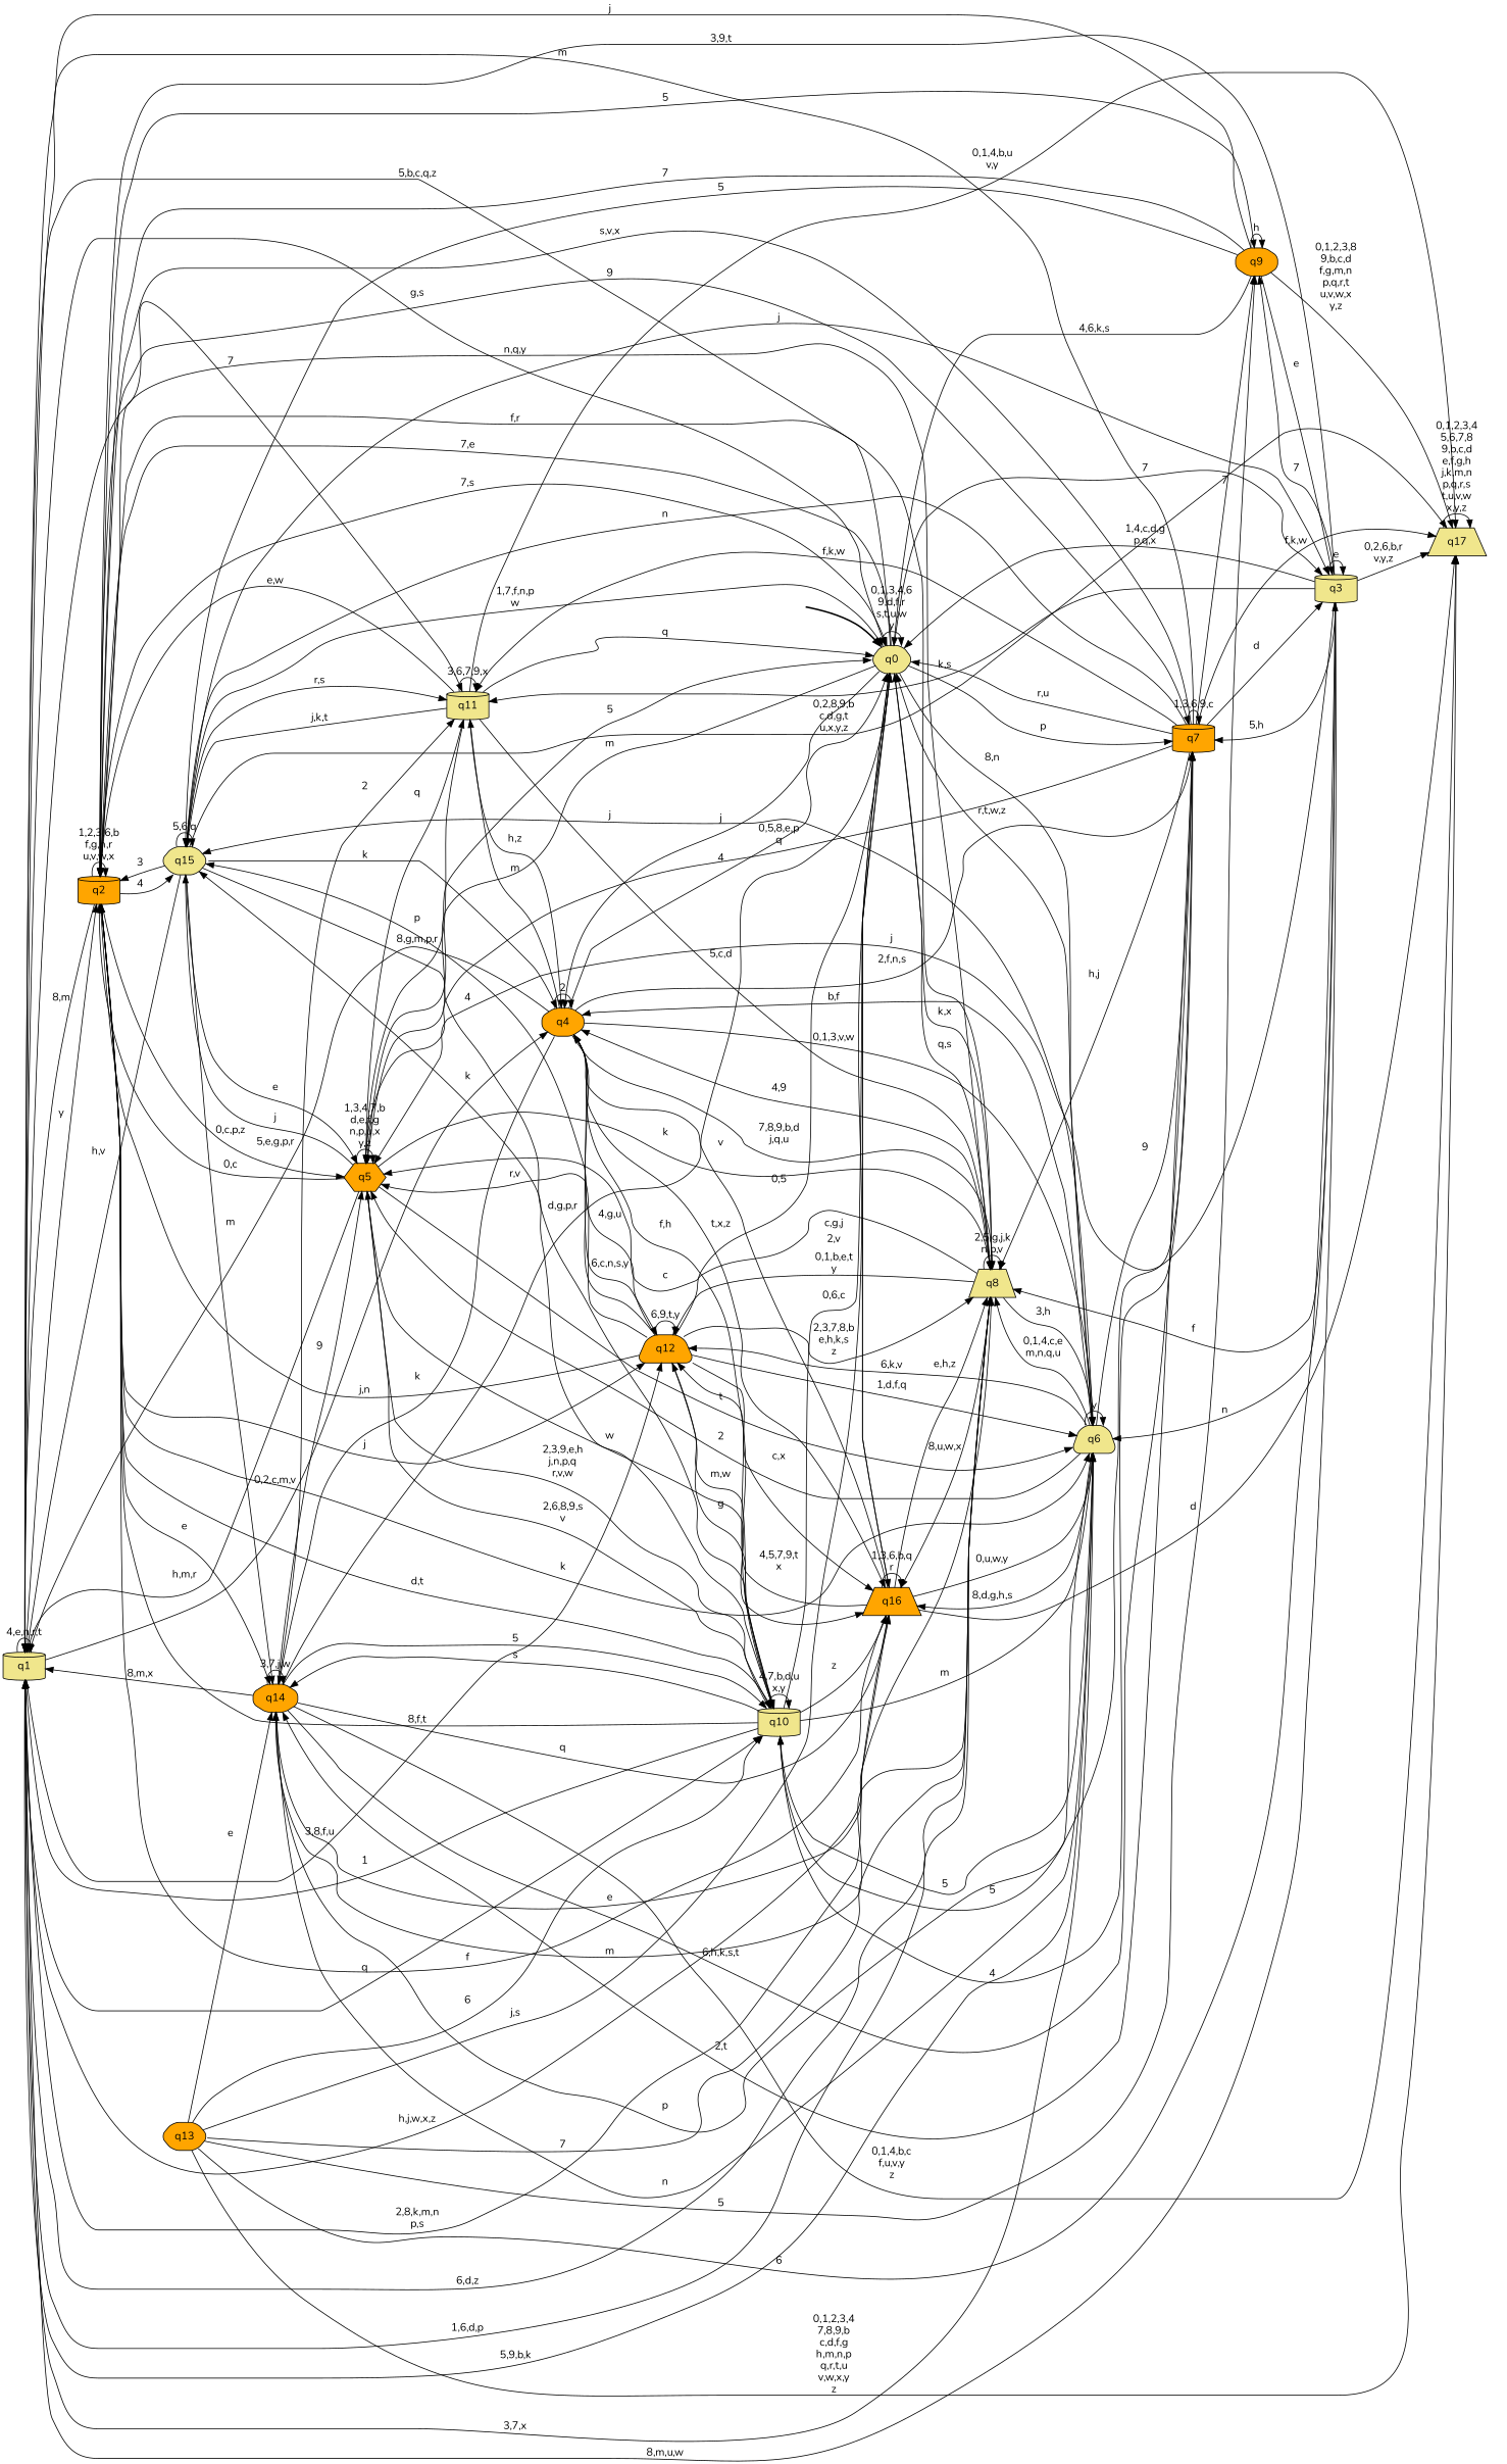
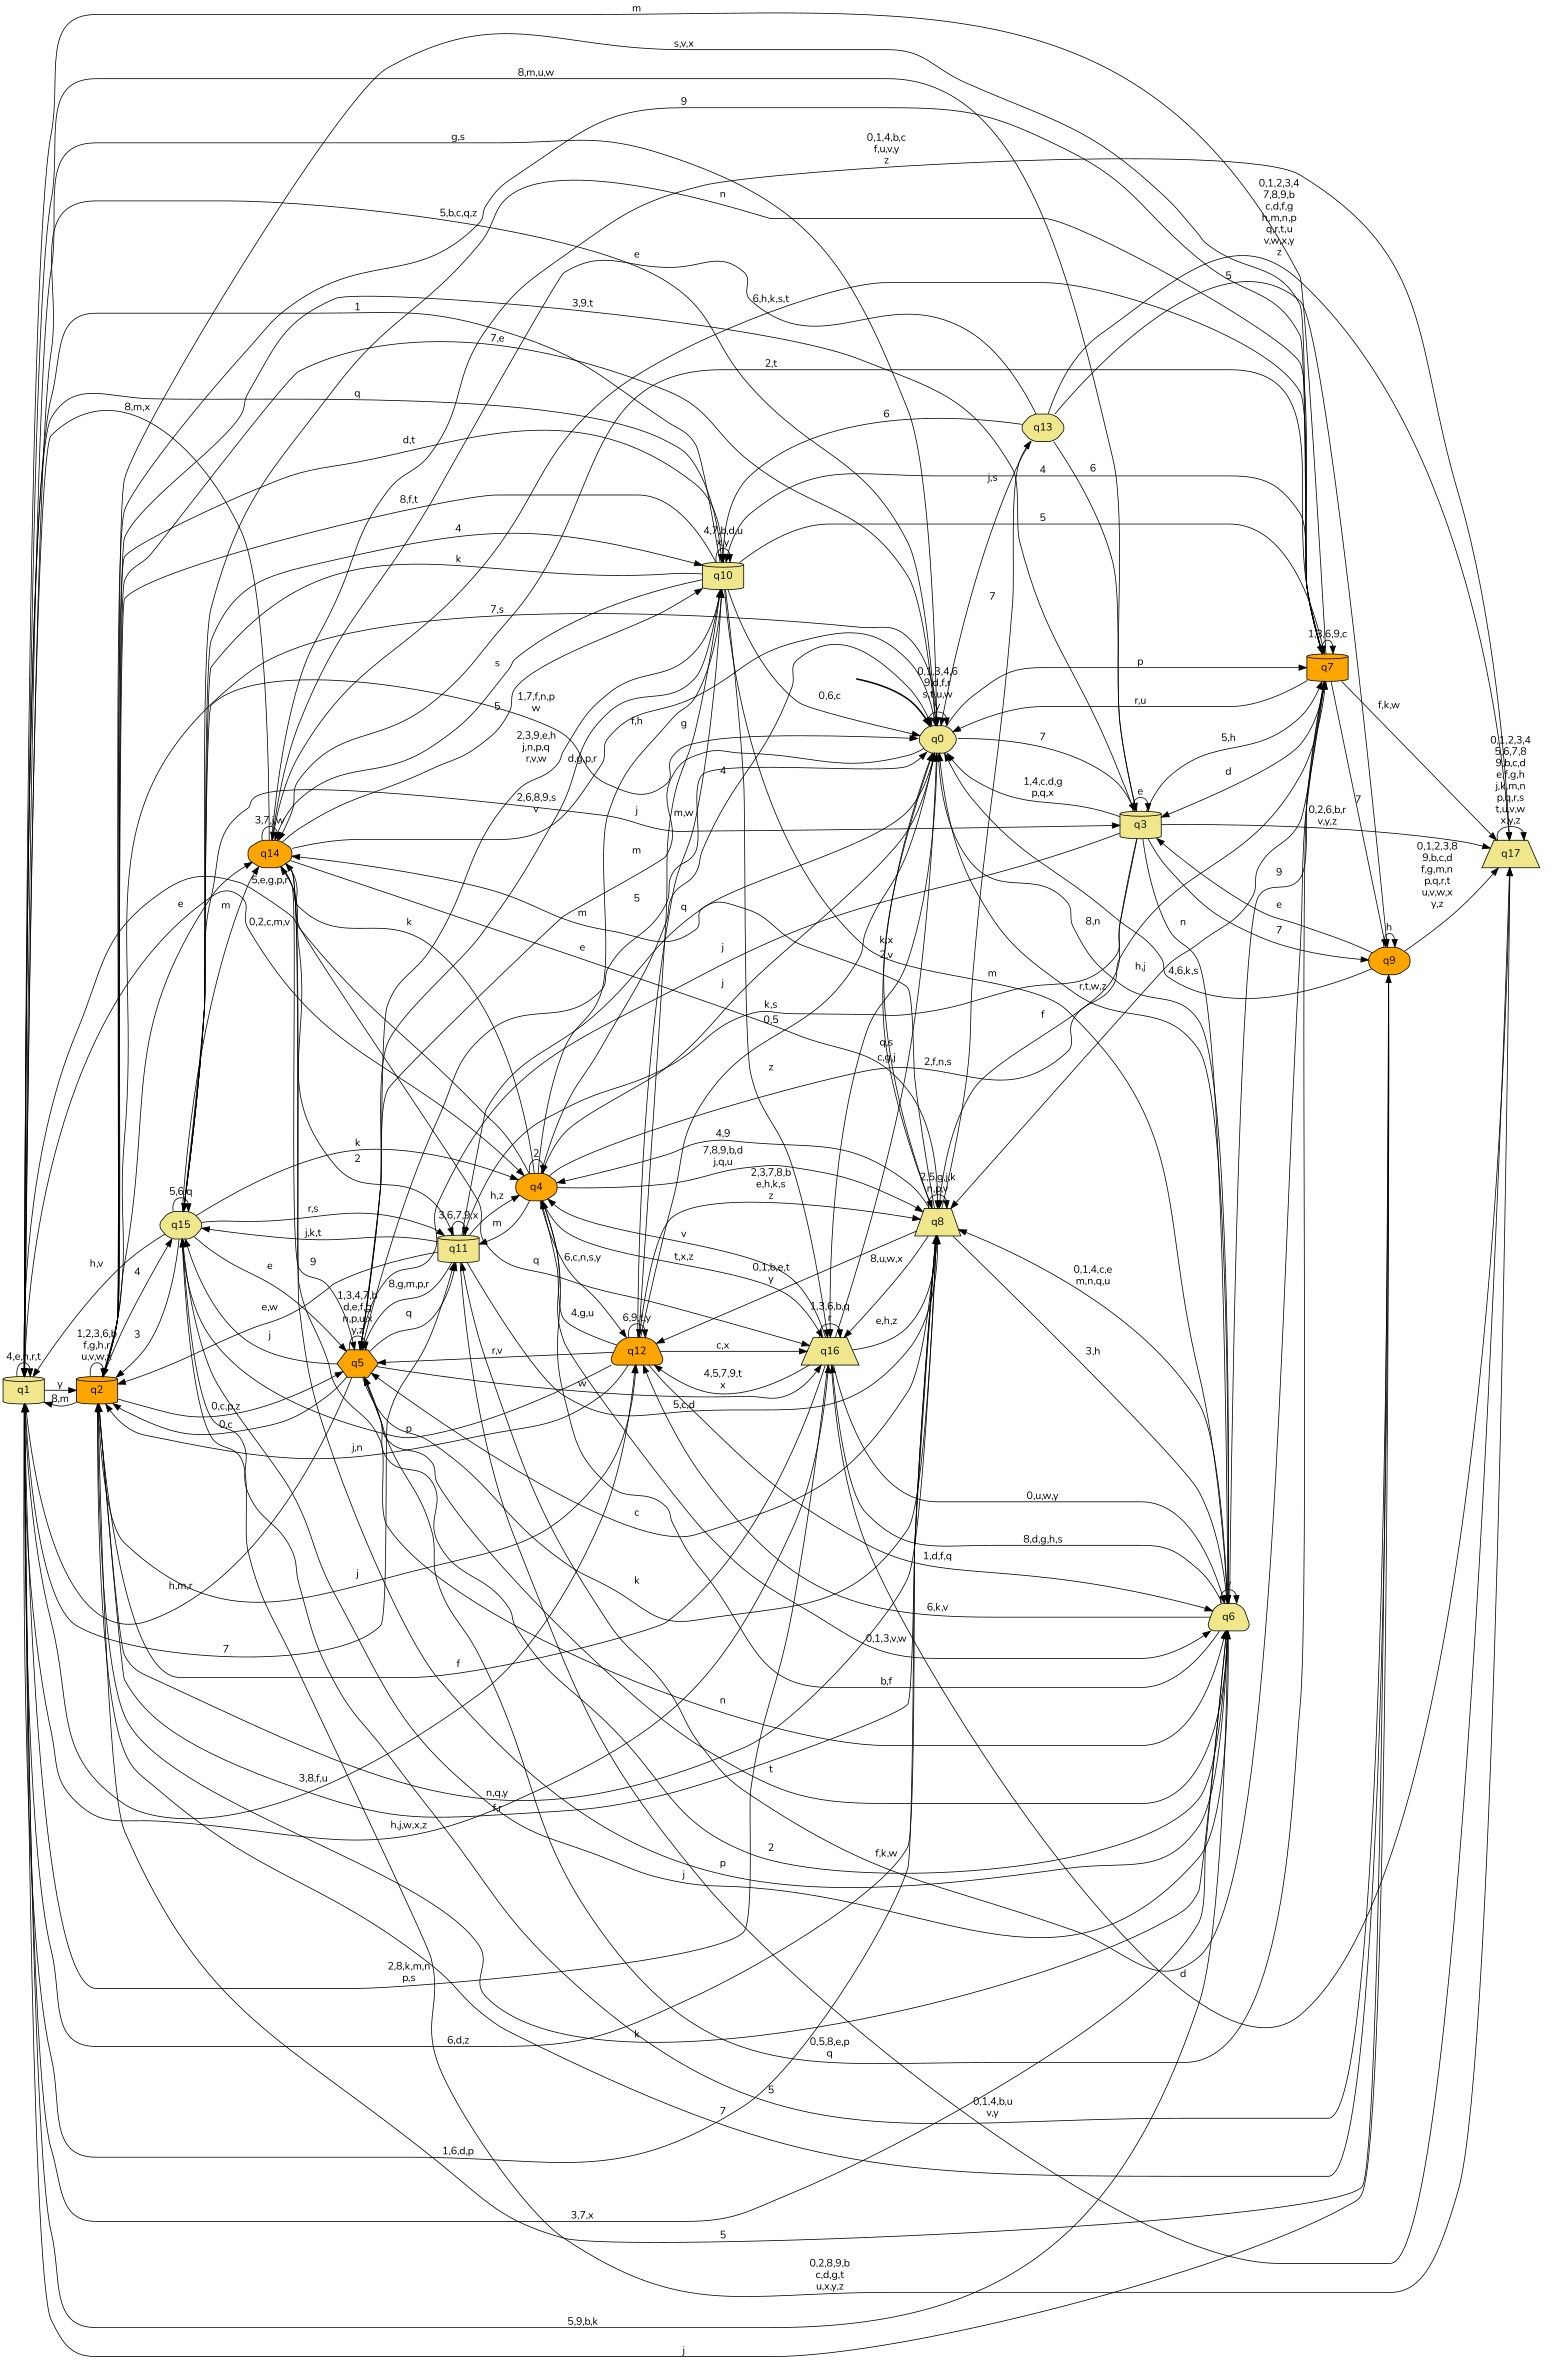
  digraph {
    fontname=Nunito
    rankdir=LR
    node [fontname=Nunito shape=cylinder style="rounded,filled" color=black fillcolor=khaki]
    edge [fontname=Nunito]
    __start0 [height=0 shape=none style=invis width=0 color="" fillcolor=""]
    n2 [label=q0 shape=hexagon]
    n3 [label=q1]
    n4 [fillcolor=orange label=q2]
    n5 [label=q3]
    n6 [fillcolor=orange label=q4 shape=octagon]
    n7 [fillcolor=orange label=q5 shape=hexagon style=filled]
    n8 [label=q6 shape=trapezium]
    n9 [fillcolor=orange label=q7]
    n10 [label=q8 shape=trapezium style=filled]
-   n11 [fillcolor=orange label=q16 shape=trapezium style=filled]
+   n11 [label=q16 shape=trapezium style=filled]
    n12 [label=q10]
    n13 [label=q11]
    n14 [fillcolor=orange label=q12 shape=trapezium]
    n15 [fillcolor=orange label=q9 shape=octagon]
    n16 [fillcolor=orange label=q14 shape=octagon]
    n17 [label=q15 shape=hexagon]
    n18 [label=q17 shape=trapezium style=filled]
-   n19 [fillcolor=orange label=q13 shape=hexagon]
+   n19 [label=q13 shape=hexagon]
    subgraph cluster_1 {
      nodesep=0.15
      ranksep=0.15
      style=invis
      __start0
      n2
    }
    __start0 -> n2 [penwidth=2]
    n2 -> n2 [label="0,1,3,4,6\n9,d,f,r\ns,t,u,w\ny"]
    n2 -> n3 [label="5,b,c,q,z"]
    n2 -> n4 [label="7,e"]
    n2 -> n5 [label=7]
    n2 -> n6 [label=j]
    n2 -> n7 [label=m]
    n2 -> n8 [label="8,n"]
    n2 -> n9 [label=p]
    n2 -> n10 [label="k,x"]
    n2 -> n11 [label="2,v"]
    n3 -> n2 [label="g,s"]
    n3 -> n3 [label="4,e,n,r,t"]
    n3 -> n4 [label=y]
    n3 -> n6 [label="0,2,c,m,v"]
    n3 -> n8 [label="5,9,b,k"]
    n3 -> n10 [label="1,6,d,p"]
    n3 -> n11 [label="h,j,w,x,z"]
    n3 -> n12 [label=q]
    n3 -> n13 [label=7]
    n3 -> n14 [label="3,8,f,u"]
    n4 -> n2 [label="7,s"]
    n4 -> n3 [label="8,m"]
    n4 -> n4 [label="1,2,3,6,b\nf,g,h,r\nu,v,w,x"]
    n4 -> n7 [label="0,c,p,z"]
    n4 -> n8 [label=k]
    n4 -> n9 [label=9]
    n4 -> n10 [label="n,q,y"]
    n4 -> n12 [label="d,t"]
    n4 -> n14 [label=j]
    n4 -> n15 [label=5]
    n4 -> n16 [label=e]
    n4 -> n17 [label=4]
    n5 -> n2 [label="1,4,c,d,g\np,q,x"]
    n5 -> n3 [label="8,m,u,w"]
    n5 -> n4 [label="3,9,t"]
    n5 -> n5 [label=e]
    n5 -> n7 [label=j]
    n5 -> n8 [label=n]
    n5 -> n9 [label="5,h"]
    n5 -> n10 [label=f]
    n5 -> n13 [label="k,s"]
    n5 -> n15 [label=7]
    n5 -> n18 [label="0,2,6,b,r\nv,y,z"]
    n6 -> n2 [label=4]
    n6 -> n3 [label="5,e,g,p,r"]
    n6 -> n6 [label=2]
    n6 -> n8 [label="0,1,3,v,w"]
    n6 -> n9 [label="2,f,n,s"]
    n6 -> n10 [label="7,8,9,b,d\nj,q,u"]
    n6 -> n11 [label="t,x,z"]
    n6 -> n12 [label="f,h"]
    n6 -> n13 [label=m]
    n6 -> n14 [label="6,c,n,s,y"]
    n6 -> n16 [label=k]
    n7 -> n2 [label=5]
    n7 -> n3 [label="h,m,r"]
    n7 -> n4 [label="0,c"]
    n7 -> n7 [label="1,3,4,7,b\nd,e,f,g\nn,p,u,x\ny,z"]
    n7 -> n8 [label=t]
    n7 -> n10 [label=k]
    n7 -> n11 [label=w]
    n7 -> n12 [label="2,6,8,9,s\nv"]
    n7 -> n13 [label=q]
    n7 -> n17 [label=j]
    n8 -> n2 [label="r,t,w,z"]
    n8 -> n3 [label="3,7,x"]
    n8 -> n6 [label="b,f"]
    n8 -> n7 [label=2]
    n8 -> n8 [label=y]
    n8 -> n9 [label=9]
    n8 -> n10 [label="0,1,4,c,e\nm,n,q,u"]
    n8 -> n11 [label="8,d,g,h,s"]
-   n8 -> n12 [label=5]
    n8 -> n14 [label="6,k,v"]
    n8 -> n16 [label=p]
    n8 -> n17 [label=j]
    n9 -> n2 [label="r,u"]
    n9 -> n3 [label=m]
    n9 -> n4 [label="s,v,x"]
    n9 -> n5 [label=d]
    n9 -> n7 [label="0,5,8,e,p\nq"]
    n9 -> n9 [label="1,3,6,9,c"]
    n9 -> n10 [label="h,j"]
    n9 -> n12 [label=4]
    n9 -> n13 [label="f,k,w"]
    n9 -> n15 [label=7]
    n9 -> n16 [label="2,t"]
    n9 -> n17 [label=n]
    n9 -> n18 [label="f,k,w"]
    n10 -> n2 [label="q,s"]
    n10 -> n3 [label="6,d,z"]
    n10 -> n4 [label="f,r"]
    n10 -> n6 [label="4,9"]
    n10 -> n7 [label=c]
    n10 -> n8 [label="3,h"]
    n10 -> n10 [label="2,5,g,j,k\nn,p,v"]
    n10 -> n11 [label="8,u,w,x"]
    n10 -> n14 [label="0,1,b,e,t\ny"]
    n10 -> n16 [label=m]
-   n19 -> n10 [label=7]
+   n10 -> n19 [label=7]
    n11 -> n2 [label="c,g,j"]
    n11 -> n3 [label="2,8,k,m,n\np,s"]
    n11 -> n4 [label=f]
    n11 -> n6 [label=v]
    n11 -> n8 [label="0,u,w,y"]
    n11 -> n10 [label="e,h,z"]
    n11 -> n11 [label="1,3,6,b,q\nr"]
    n11 -> n14 [label="4,5,7,9,t\nx"]
    n11 -> n18 [label=d]
    n12 -> n2 [label="0,6,c"]
    n12 -> n3 [label=1]
    n12 -> n4 [label="8,f,t"]
    n12 -> n7 [label="2,3,9,e,h\nj,n,p,q\nr,v,w"]
    n12 -> n8 [label=m]
    n12 -> n9 [label=5]
    n12 -> n11 [label=z]
    n12 -> n12 [label="4,7,b,d,u\nx,y"]
    n12 -> n14 [label=g]
    n12 -> n16 [label=s]
    n12 -> n17 [label=k]
    n13 -> n2 [label=q]
    n13 -> n4 [label="e,w"]
    n13 -> n6 [label="h,z"]
    n13 -> n7 [label="8,g,m,p,r"]
    n13 -> n10 [label="5,c,d"]
    n13 -> n13 [label="3,6,7,9,x"]
    n13 -> n17 [label="j,k,t"]
    n13 -> n18 [label="0,1,4,b,u\nv,y"]
    n14 -> n2 [label="0,5"]
    n14 -> n4 [label="j,n"]
    n14 -> n6 [label="4,g,u"]
    n14 -> n7 [label="r,v"]
    n14 -> n8 [label="1,d,f,q"]
    n14 -> n10 [label="2,3,7,8,b\ne,h,k,s\nz"]
    n14 -> n11 [label="c,x"]
    n14 -> n12 [label="m,w"]
    n14 -> n14 [label="6,9,t,y"]
    n14 -> n17 [label=p]
    n15 -> n2 [label="4,6,k,s"]
    n15 -> n3 [label=j]
    n15 -> n4 [label=7]
    n15 -> n5 [label=e]
    n15 -> n15 [label=h]
    n15 -> n17 [label=5]
    n15 -> n18 [label="0,1,2,3,8\n9,b,c,d\nf,g,m,n\np,q,r,t\nu,v,w,x\ny,z"]
    n16 -> n2 [label="d,g,p,r"]
    n16 -> n3 [label="8,m,x"]
    n16 -> n7 [label=9]
    n16 -> n8 [label=n]
    n16 -> n9 [label="6,h,k,s,t"]
    n16 -> n10 [label=e]
    n16 -> n11 [label=q]
    n16 -> n12 [label=5]
    n16 -> n13 [label=2]
    n16 -> n16 [label="3,7,j,w"]
    n16 -> n18 [label="0,1,4,b,c\nf,u,v,y\nz"]
    n17 -> n2 [label="1,7,f,n,p\nw"]
    n17 -> n3 [label="h,v"]
    n17 -> n4 [label=3]
    n17 -> n5 [label=j]
    n17 -> n6 [label=k]
    n17 -> n7 [label=e]
    n17 -> n12 [label=4]
    n17 -> n13 [label="r,s"]
    n17 -> n16 [label=m]
    n17 -> n17 [label="5,6,q"]
    n17 -> n18 [label="0,2,8,9,b\nc,d,g,t\nu,x,y,z"]
    n18 -> n18 [label="0,1,2,3,4\n5,6,7,8\n9,b,c,d\ne,f,g,h\nj,k,m,n\np,q,r,s\nt,u,v,w\nx,y,z"]
    n19 -> n2 [label="j,s"]
    n19 -> n5 [label=6]
    n19 -> n12 [label=6]
    n19 -> n15 [label=5]
    n19 -> n16 [label=e]
    n19 -> n18 [label="0,1,2,3,4\n7,8,9,b\nc,d,f,g\nh,m,n,p\nq,r,t,u\nv,w,x,y\nz"]
  }
